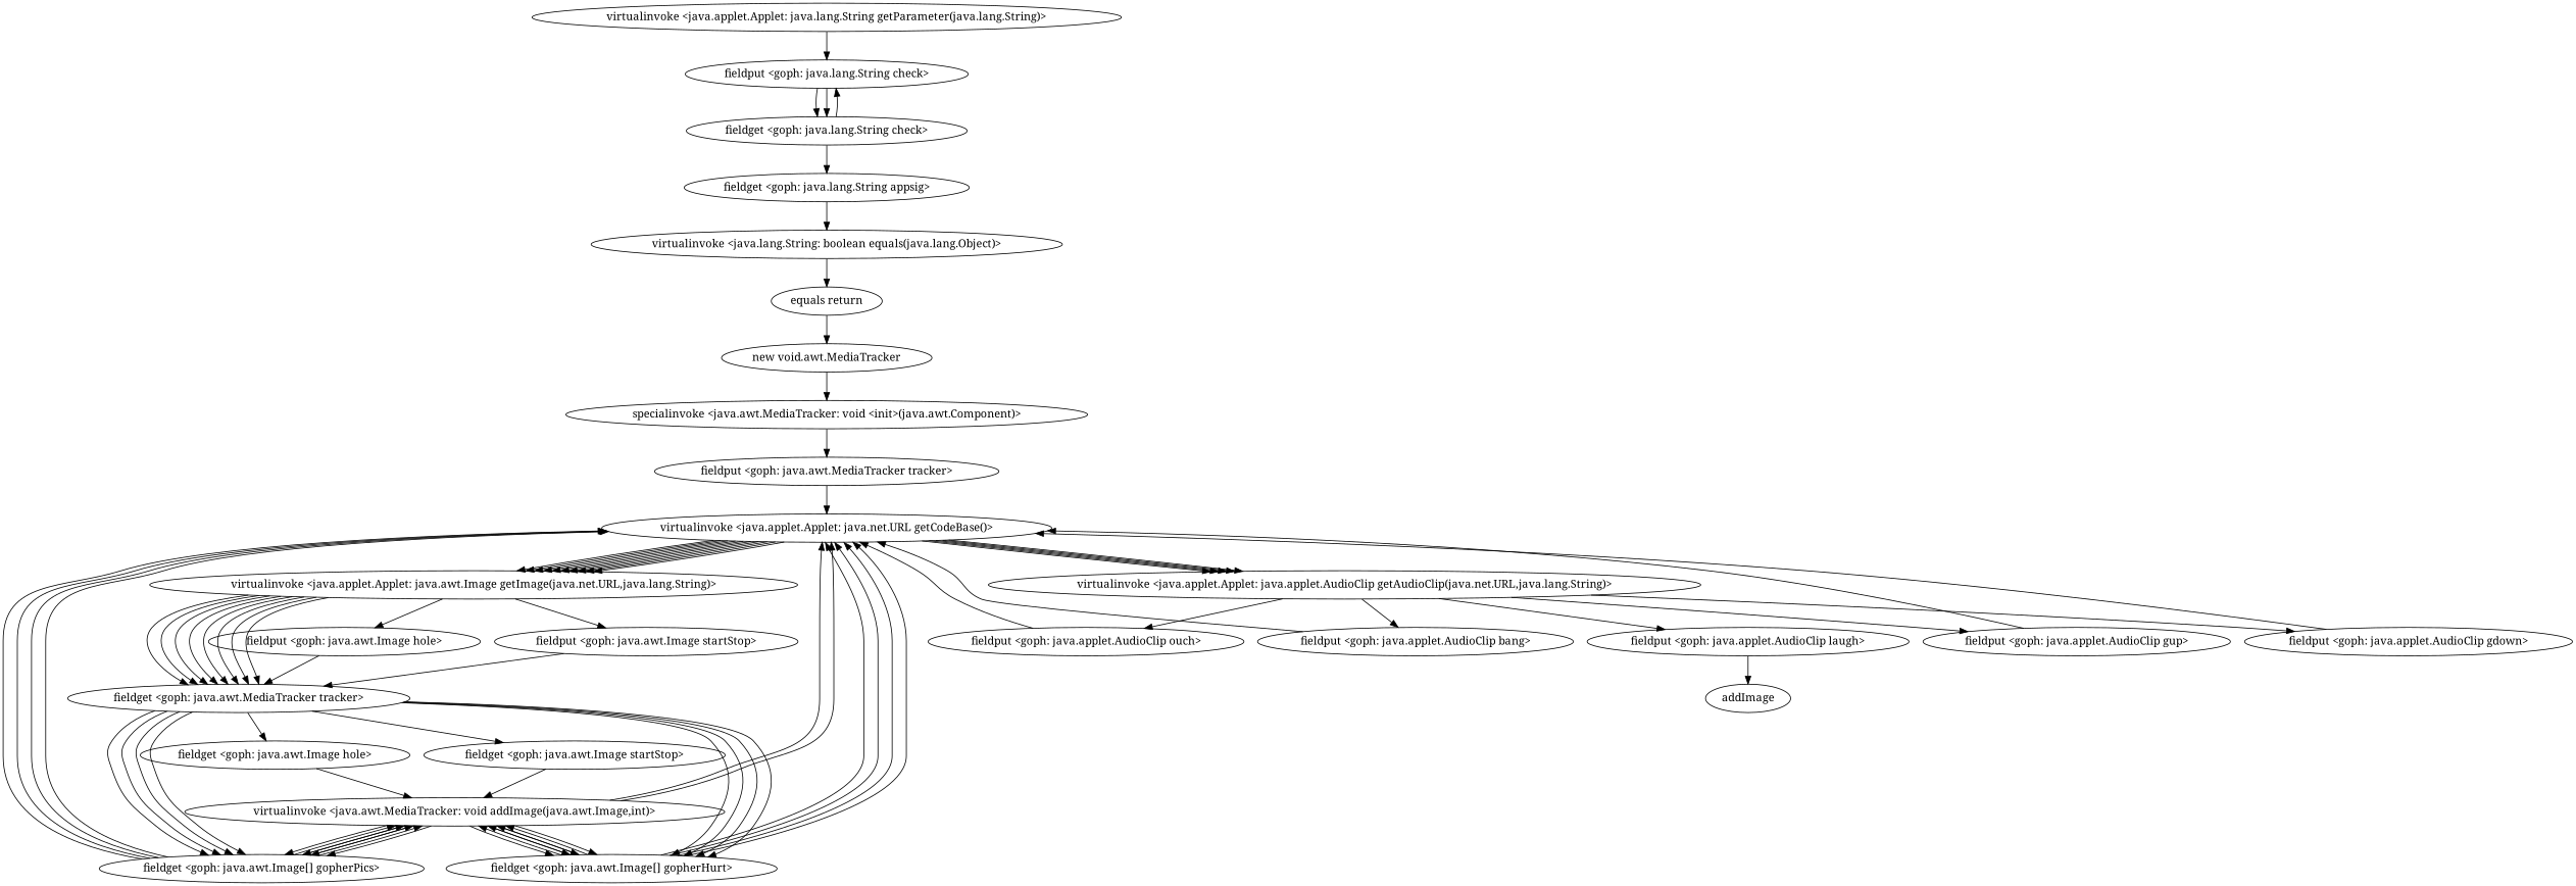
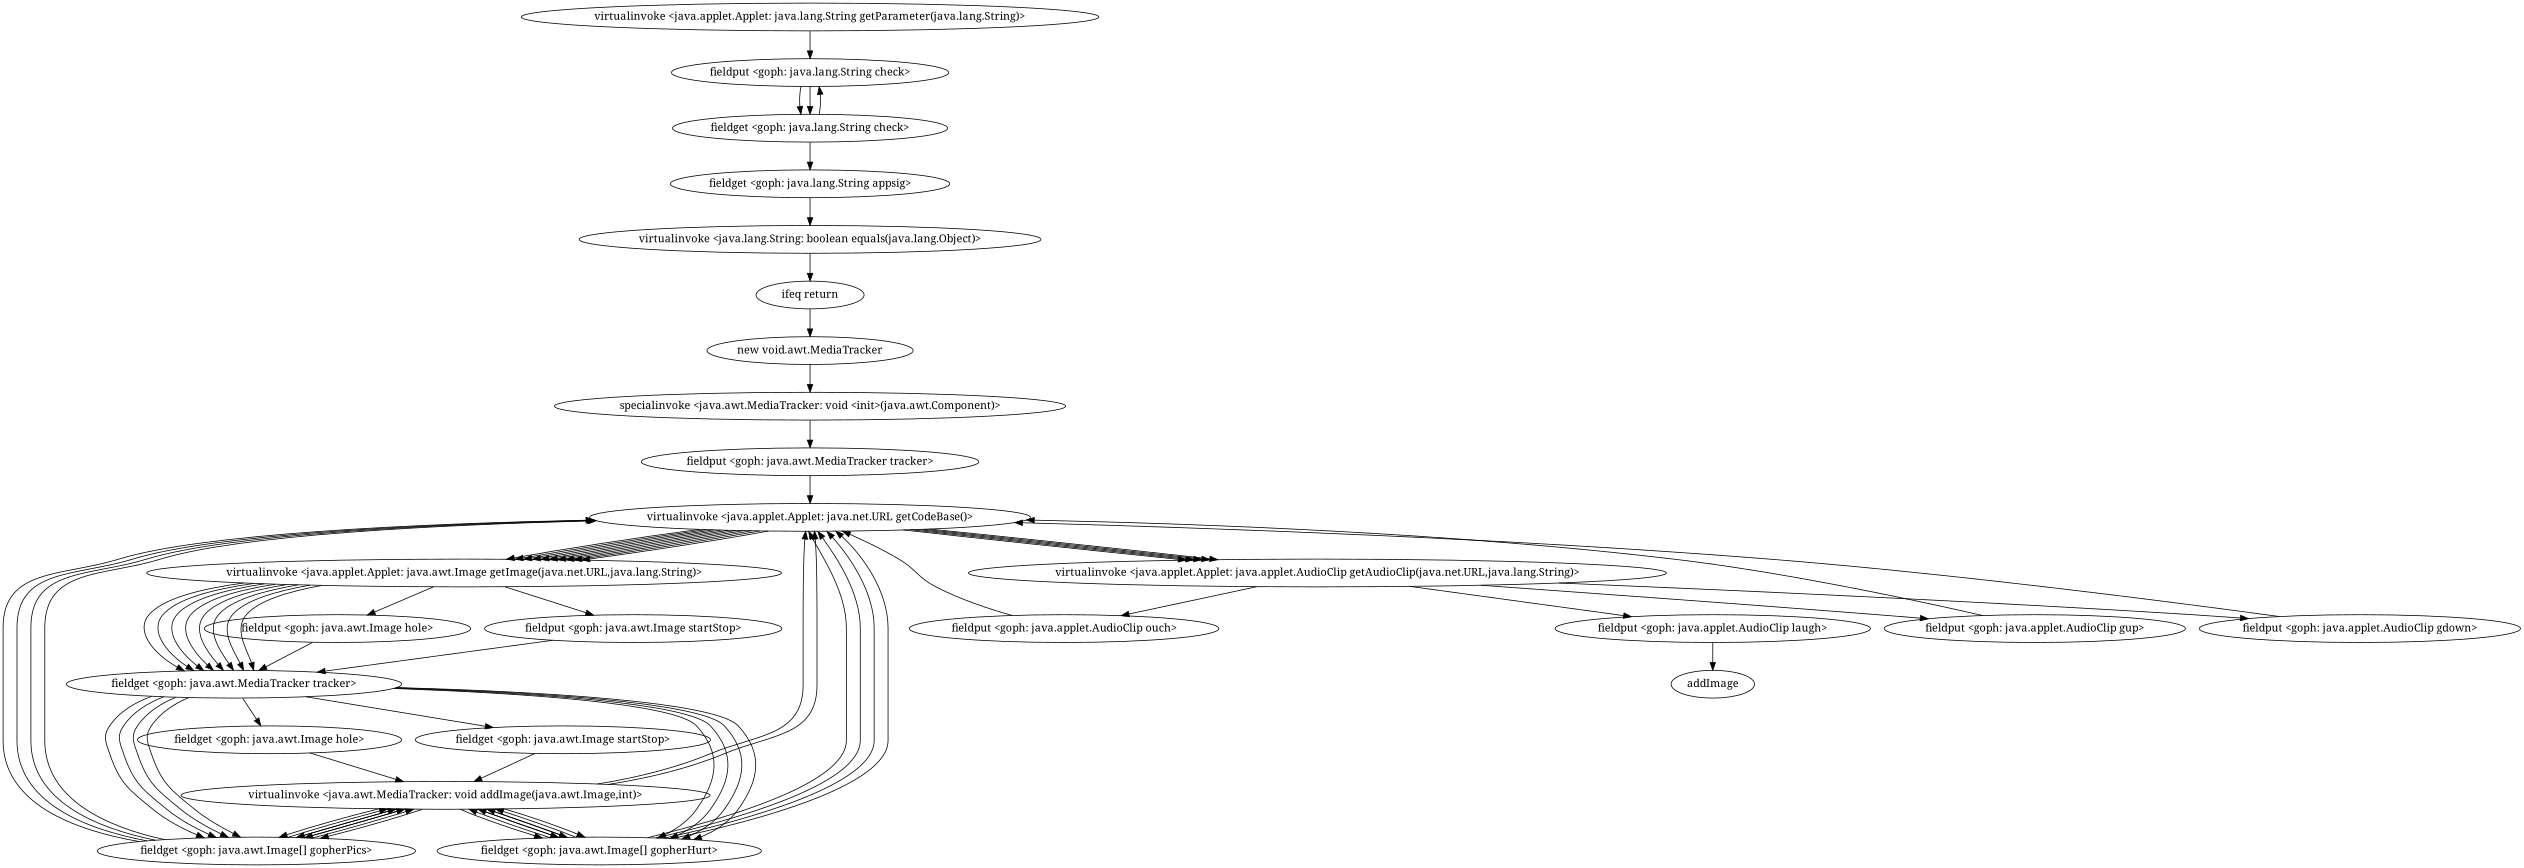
  digraph {
    fontname="Noto Serif"
    node [fontname="Noto Serif"]
    edge [fontname="Noto Serif"]
    "virtualinvoke <java.applet.Applet: java.lang.String getParameter(java.lang.String)>"
    "fieldput <goph: java.lang.String check>"
    "fieldget <goph: java.lang.String check>"
    "fieldget <goph: java.lang.String appsig>"
    "virtualinvoke <java.lang.String: boolean equals(java.lang.Object)>"
-   "ifeq return" [label="equals return"]
+   "ifeq return"
    n7 [label="new void.awt.MediaTracker"]
    "specialinvoke <java.awt.MediaTracker: void <init>(java.awt.Component)>"
    "fieldput <goph: java.awt.MediaTracker tracker>"
    "virtualinvoke <java.applet.Applet: java.net.URL getCodeBase()>"
    "virtualinvoke <java.applet.Applet: java.awt.Image getImage(java.net.URL,java.lang.String)>"
    "virtualinvoke <java.applet.Applet: java.applet.AudioClip getAudioClip(java.net.URL,java.lang.String)>"
    "fieldput <goph: java.awt.Image hole>"
    "fieldget <goph: java.awt.MediaTracker tracker>"
    "fieldput <goph: java.awt.Image startStop>"
    "fieldput <goph: java.applet.AudioClip ouch>"
-   "fieldput <goph: java.applet.AudioClip bang>"
    "fieldput <goph: java.applet.AudioClip gup>"
    "fieldput <goph: java.applet.AudioClip gdown>"
    "fieldput <goph: java.applet.AudioClip laugh>"
    "fieldget <goph: java.awt.Image hole>"
    "fieldget <goph: java.awt.Image[] gopherPics>"
    "fieldget <goph: java.awt.Image[] gopherHurt>"
    "fieldget <goph: java.awt.Image startStop>"
    "virtualinvoke <java.awt.MediaTracker: void addImage(java.awt.Image,int)>"
    n26 [label=addImage]
    "virtualinvoke <java.applet.Applet: java.lang.String getParameter(java.lang.String)>" -> "fieldput <goph: java.lang.String check>"
    "fieldput <goph: java.lang.String check>" -> "fieldget <goph: java.lang.String check>"
    "fieldput <goph: java.lang.String check>" -> "fieldget <goph: java.lang.String check>"
    "fieldget <goph: java.lang.String check>" -> "fieldput <goph: java.lang.String check>"
    "fieldget <goph: java.lang.String check>" -> "fieldget <goph: java.lang.String appsig>"
    "fieldget <goph: java.lang.String appsig>" -> "virtualinvoke <java.lang.String: boolean equals(java.lang.Object)>"
    "virtualinvoke <java.lang.String: boolean equals(java.lang.Object)>" -> "ifeq return"
    "ifeq return" -> n7
    n7 -> "specialinvoke <java.awt.MediaTracker: void <init>(java.awt.Component)>"
    "specialinvoke <java.awt.MediaTracker: void <init>(java.awt.Component)>" -> "fieldput <goph: java.awt.MediaTracker tracker>"
    "fieldput <goph: java.awt.MediaTracker tracker>" -> "virtualinvoke <java.applet.Applet: java.net.URL getCodeBase()>"
    "virtualinvoke <java.applet.Applet: java.net.URL getCodeBase()>" -> "virtualinvoke <java.applet.Applet: java.awt.Image getImage(java.net.URL,java.lang.String)>"
    "virtualinvoke <java.applet.Applet: java.net.URL getCodeBase()>" -> "virtualinvoke <java.applet.Applet: java.awt.Image getImage(java.net.URL,java.lang.String)>"
    "virtualinvoke <java.applet.Applet: java.net.URL getCodeBase()>" -> "virtualinvoke <java.applet.Applet: java.awt.Image getImage(java.net.URL,java.lang.String)>"
    "virtualinvoke <java.applet.Applet: java.net.URL getCodeBase()>" -> "virtualinvoke <java.applet.Applet: java.awt.Image getImage(java.net.URL,java.lang.String)>"
    "virtualinvoke <java.applet.Applet: java.net.URL getCodeBase()>" -> "virtualinvoke <java.applet.Applet: java.awt.Image getImage(java.net.URL,java.lang.String)>"
    "virtualinvoke <java.applet.Applet: java.net.URL getCodeBase()>" -> "virtualinvoke <java.applet.Applet: java.awt.Image getImage(java.net.URL,java.lang.String)>"
    "virtualinvoke <java.applet.Applet: java.net.URL getCodeBase()>" -> "virtualinvoke <java.applet.Applet: java.awt.Image getImage(java.net.URL,java.lang.String)>"
    "virtualinvoke <java.applet.Applet: java.net.URL getCodeBase()>" -> "virtualinvoke <java.applet.Applet: java.awt.Image getImage(java.net.URL,java.lang.String)>"
    "virtualinvoke <java.applet.Applet: java.net.URL getCodeBase()>" -> "virtualinvoke <java.applet.Applet: java.awt.Image getImage(java.net.URL,java.lang.String)>"
    "virtualinvoke <java.applet.Applet: java.net.URL getCodeBase()>" -> "virtualinvoke <java.applet.Applet: java.awt.Image getImage(java.net.URL,java.lang.String)>"
    "virtualinvoke <java.applet.Applet: java.net.URL getCodeBase()>" -> "virtualinvoke <java.applet.Applet: java.applet.AudioClip getAudioClip(java.net.URL,java.lang.String)>"
    "virtualinvoke <java.applet.Applet: java.net.URL getCodeBase()>" -> "virtualinvoke <java.applet.Applet: java.applet.AudioClip getAudioClip(java.net.URL,java.lang.String)>"
    "virtualinvoke <java.applet.Applet: java.net.URL getCodeBase()>" -> "virtualinvoke <java.applet.Applet: java.applet.AudioClip getAudioClip(java.net.URL,java.lang.String)>"
    "virtualinvoke <java.applet.Applet: java.net.URL getCodeBase()>" -> "virtualinvoke <java.applet.Applet: java.applet.AudioClip getAudioClip(java.net.URL,java.lang.String)>"
    "virtualinvoke <java.applet.Applet: java.net.URL getCodeBase()>" -> "virtualinvoke <java.applet.Applet: java.applet.AudioClip getAudioClip(java.net.URL,java.lang.String)>"
    "virtualinvoke <java.applet.Applet: java.awt.Image getImage(java.net.URL,java.lang.String)>" -> "fieldput <goph: java.awt.Image hole>"
    "virtualinvoke <java.applet.Applet: java.awt.Image getImage(java.net.URL,java.lang.String)>" -> "fieldget <goph: java.awt.MediaTracker tracker>"
    "virtualinvoke <java.applet.Applet: java.awt.Image getImage(java.net.URL,java.lang.String)>" -> "fieldget <goph: java.awt.MediaTracker tracker>"
    "virtualinvoke <java.applet.Applet: java.awt.Image getImage(java.net.URL,java.lang.String)>" -> "fieldget <goph: java.awt.MediaTracker tracker>"
    "virtualinvoke <java.applet.Applet: java.awt.Image getImage(java.net.URL,java.lang.String)>" -> "fieldget <goph: java.awt.MediaTracker tracker>"
    "virtualinvoke <java.applet.Applet: java.awt.Image getImage(java.net.URL,java.lang.String)>" -> "fieldget <goph: java.awt.MediaTracker tracker>"
    "virtualinvoke <java.applet.Applet: java.awt.Image getImage(java.net.URL,java.lang.String)>" -> "fieldget <goph: java.awt.MediaTracker tracker>"
    "virtualinvoke <java.applet.Applet: java.awt.Image getImage(java.net.URL,java.lang.String)>" -> "fieldget <goph: java.awt.MediaTracker tracker>"
    "virtualinvoke <java.applet.Applet: java.awt.Image getImage(java.net.URL,java.lang.String)>" -> "fieldget <goph: java.awt.MediaTracker tracker>"
    "virtualinvoke <java.applet.Applet: java.awt.Image getImage(java.net.URL,java.lang.String)>" -> "fieldput <goph: java.awt.Image startStop>"
    "virtualinvoke <java.applet.Applet: java.applet.AudioClip getAudioClip(java.net.URL,java.lang.String)>" -> "fieldput <goph: java.applet.AudioClip ouch>"
-   "virtualinvoke <java.applet.Applet: java.applet.AudioClip getAudioClip(java.net.URL,java.lang.String)>" -> "fieldput <goph: java.applet.AudioClip bang>"
    "virtualinvoke <java.applet.Applet: java.applet.AudioClip getAudioClip(java.net.URL,java.lang.String)>" -> "fieldput <goph: java.applet.AudioClip gup>"
    "virtualinvoke <java.applet.Applet: java.applet.AudioClip getAudioClip(java.net.URL,java.lang.String)>" -> "fieldput <goph: java.applet.AudioClip gdown>"
    "virtualinvoke <java.applet.Applet: java.applet.AudioClip getAudioClip(java.net.URL,java.lang.String)>" -> "fieldput <goph: java.applet.AudioClip laugh>"
    "fieldput <goph: java.awt.Image hole>" -> "fieldget <goph: java.awt.MediaTracker tracker>"
    "fieldget <goph: java.awt.MediaTracker tracker>" -> "fieldget <goph: java.awt.Image hole>"
    "fieldget <goph: java.awt.MediaTracker tracker>" -> "fieldget <goph: java.awt.Image[] gopherPics>"
    "fieldget <goph: java.awt.MediaTracker tracker>" -> "fieldget <goph: java.awt.Image[] gopherPics>"
    "fieldget <goph: java.awt.MediaTracker tracker>" -> "fieldget <goph: java.awt.Image[] gopherPics>"
    "fieldget <goph: java.awt.MediaTracker tracker>" -> "fieldget <goph: java.awt.Image[] gopherPics>"
    "fieldget <goph: java.awt.MediaTracker tracker>" -> "fieldget <goph: java.awt.Image[] gopherHurt>"
    "fieldget <goph: java.awt.MediaTracker tracker>" -> "fieldget <goph: java.awt.Image[] gopherHurt>"
    "fieldget <goph: java.awt.MediaTracker tracker>" -> "fieldget <goph: java.awt.Image[] gopherHurt>"
    "fieldget <goph: java.awt.MediaTracker tracker>" -> "fieldget <goph: java.awt.Image[] gopherHurt>"
    "fieldget <goph: java.awt.MediaTracker tracker>" -> "fieldget <goph: java.awt.Image startStop>"
    "fieldput <goph: java.awt.Image startStop>" -> "fieldget <goph: java.awt.MediaTracker tracker>"
    "fieldput <goph: java.applet.AudioClip ouch>" -> "virtualinvoke <java.applet.Applet: java.net.URL getCodeBase()>"
-   "fieldput <goph: java.applet.AudioClip bang>" -> "virtualinvoke <java.applet.Applet: java.net.URL getCodeBase()>"
    "fieldput <goph: java.applet.AudioClip gup>" -> "virtualinvoke <java.applet.Applet: java.net.URL getCodeBase()>"
    "fieldput <goph: java.applet.AudioClip gdown>" -> "virtualinvoke <java.applet.Applet: java.net.URL getCodeBase()>"
    "fieldput <goph: java.applet.AudioClip laugh>" -> n26
    "fieldget <goph: java.awt.Image hole>" -> "virtualinvoke <java.awt.MediaTracker: void addImage(java.awt.Image,int)>"
    "fieldget <goph: java.awt.Image[] gopherPics>" -> "virtualinvoke <java.applet.Applet: java.net.URL getCodeBase()>"
    "fieldget <goph: java.awt.Image[] gopherPics>" -> "virtualinvoke <java.applet.Applet: java.net.URL getCodeBase()>"
    "fieldget <goph: java.awt.Image[] gopherPics>" -> "virtualinvoke <java.applet.Applet: java.net.URL getCodeBase()>"
    "fieldget <goph: java.awt.Image[] gopherPics>" -> "virtualinvoke <java.applet.Applet: java.net.URL getCodeBase()>"
    "fieldget <goph: java.awt.Image[] gopherPics>" -> "virtualinvoke <java.awt.MediaTracker: void addImage(java.awt.Image,int)>"
    "fieldget <goph: java.awt.Image[] gopherPics>" -> "virtualinvoke <java.awt.MediaTracker: void addImage(java.awt.Image,int)>"
    "fieldget <goph: java.awt.Image[] gopherPics>" -> "virtualinvoke <java.awt.MediaTracker: void addImage(java.awt.Image,int)>"
    "fieldget <goph: java.awt.Image[] gopherPics>" -> "virtualinvoke <java.awt.MediaTracker: void addImage(java.awt.Image,int)>"
    "fieldget <goph: java.awt.Image[] gopherHurt>" -> "virtualinvoke <java.applet.Applet: java.net.URL getCodeBase()>"
    "fieldget <goph: java.awt.Image[] gopherHurt>" -> "virtualinvoke <java.applet.Applet: java.net.URL getCodeBase()>"
    "fieldget <goph: java.awt.Image[] gopherHurt>" -> "virtualinvoke <java.applet.Applet: java.net.URL getCodeBase()>"
    "fieldget <goph: java.awt.Image[] gopherHurt>" -> "virtualinvoke <java.applet.Applet: java.net.URL getCodeBase()>"
    "fieldget <goph: java.awt.Image[] gopherHurt>" -> "virtualinvoke <java.awt.MediaTracker: void addImage(java.awt.Image,int)>"
    "fieldget <goph: java.awt.Image[] gopherHurt>" -> "virtualinvoke <java.awt.MediaTracker: void addImage(java.awt.Image,int)>"
    "fieldget <goph: java.awt.Image[] gopherHurt>" -> "virtualinvoke <java.awt.MediaTracker: void addImage(java.awt.Image,int)>"
    "fieldget <goph: java.awt.Image[] gopherHurt>" -> "virtualinvoke <java.awt.MediaTracker: void addImage(java.awt.Image,int)>"
    "fieldget <goph: java.awt.Image startStop>" -> "virtualinvoke <java.awt.MediaTracker: void addImage(java.awt.Image,int)>"
    "virtualinvoke <java.awt.MediaTracker: void addImage(java.awt.Image,int)>" -> "virtualinvoke <java.applet.Applet: java.net.URL getCodeBase()>"
    "virtualinvoke <java.awt.MediaTracker: void addImage(java.awt.Image,int)>" -> "virtualinvoke <java.applet.Applet: java.net.URL getCodeBase()>"
    "virtualinvoke <java.awt.MediaTracker: void addImage(java.awt.Image,int)>" -> "fieldget <goph: java.awt.Image[] gopherPics>"
    "virtualinvoke <java.awt.MediaTracker: void addImage(java.awt.Image,int)>" -> "fieldget <goph: java.awt.Image[] gopherPics>"
    "virtualinvoke <java.awt.MediaTracker: void addImage(java.awt.Image,int)>" -> "fieldget <goph: java.awt.Image[] gopherPics>"
    "virtualinvoke <java.awt.MediaTracker: void addImage(java.awt.Image,int)>" -> "fieldget <goph: java.awt.Image[] gopherPics>"
    "virtualinvoke <java.awt.MediaTracker: void addImage(java.awt.Image,int)>" -> "fieldget <goph: java.awt.Image[] gopherHurt>"
    "virtualinvoke <java.awt.MediaTracker: void addImage(java.awt.Image,int)>" -> "fieldget <goph: java.awt.Image[] gopherHurt>"
    "virtualinvoke <java.awt.MediaTracker: void addImage(java.awt.Image,int)>" -> "fieldget <goph: java.awt.Image[] gopherHurt>"
    "virtualinvoke <java.awt.MediaTracker: void addImage(java.awt.Image,int)>" -> "fieldget <goph: java.awt.Image[] gopherHurt>"
  }
